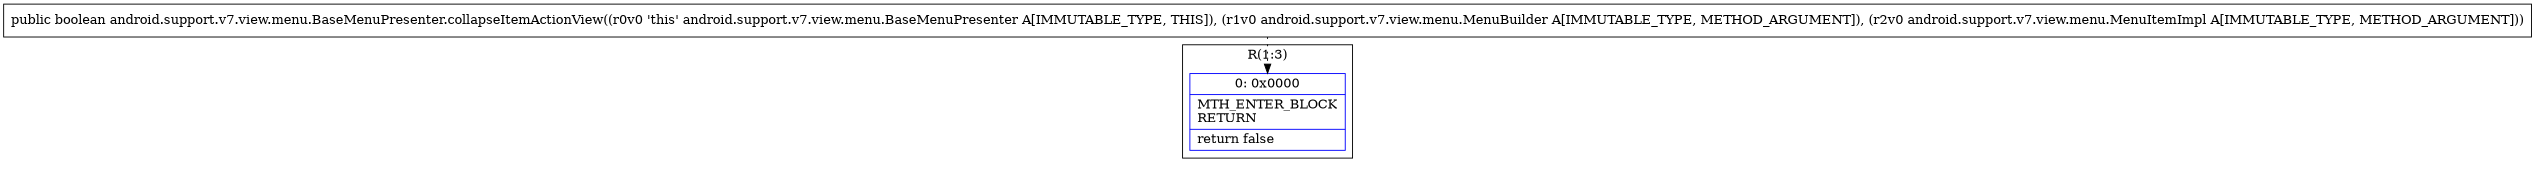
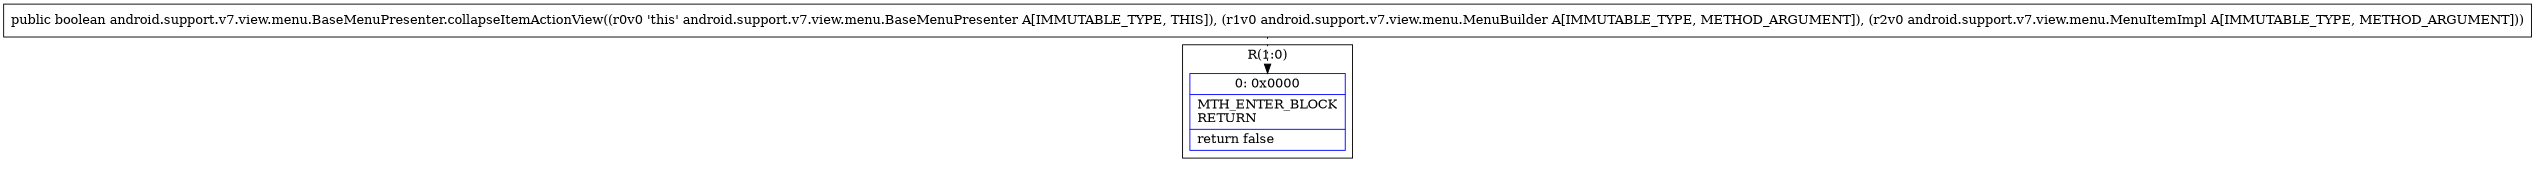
  digraph {
    node [shape=record]
    n1 [color=blue label="{0\:\ 0x0000|MTH_ENTER_BLOCK\lRETURN\l|return false\l}"]
    n2 [label="{public boolean android.support.v7.view.menu.BaseMenuPresenter.collapseItemActionView((r0v0 'this' android.support.v7.view.menu.BaseMenuPresenter A[IMMUTABLE_TYPE, THIS]), (r1v0 android.support.v7.view.menu.MenuBuilder A[IMMUTABLE_TYPE, METHOD_ARGUMENT]), (r2v0 android.support.v7.view.menu.MenuItemImpl A[IMMUTABLE_TYPE, METHOD_ARGUMENT])) }"]
    subgraph cluster_1 {
-     label="R(1:3)"
+     label="R(1:0)"
      n1
    }
    n2 -> n1 [style=dotted]
  }
